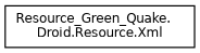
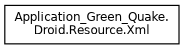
  digraph {
    rankdir=LR
-   n1 [color=black fillcolor=white fontname=Helvetica fontsize=10 height=0.2 label="Resource_Green_Quake.\lDroid.Resource.Xml" shape=record style=filled width=0.4]
+   n1 [color=black fillcolor=white fontname=Helvetica fontsize=10 height=0.2 label="Application_Green_Quake.\lDroid.Resource.Xml" shape=record style=filled width=0.4]
  }
